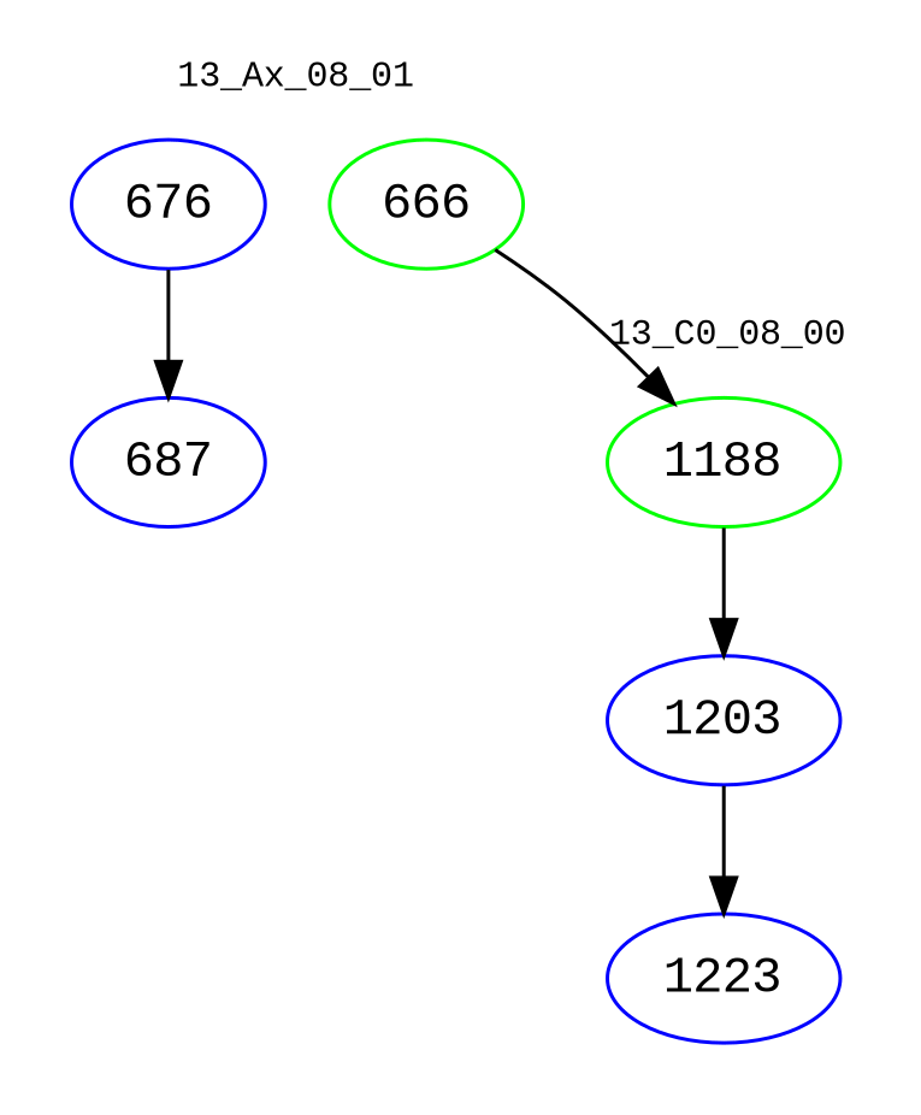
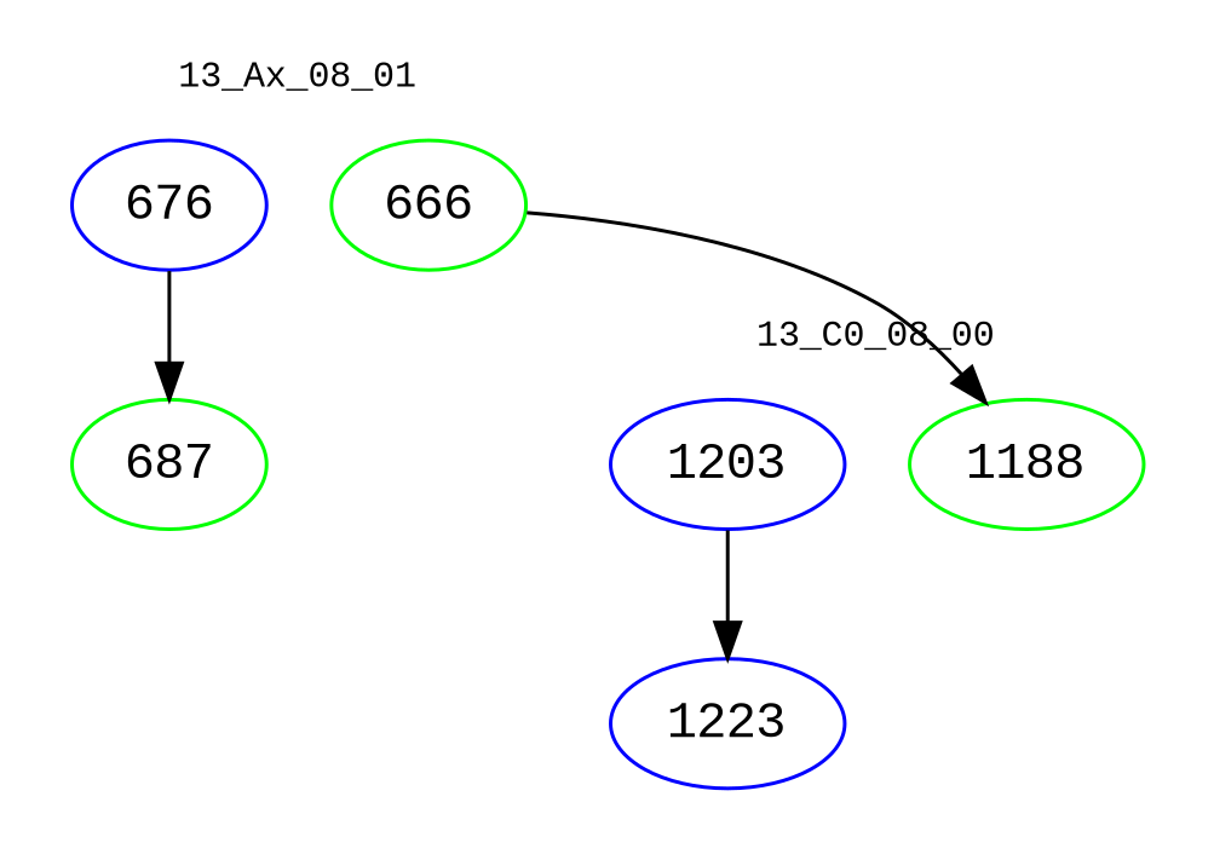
  digraph {
    fontname="Liberation Mono"
    node [color=blue fontname="Liberation Mono"]
    edge [color=black fontname="Liberation Mono"]
    n1 [color=green label=666]
    n2 [label=676]
-   n3 [label=687]
+   n3 [color=green label=687]
    n4 [color=green label=1188]
    n5 [label=1203]
    n6 [label=1223]
    subgraph cluster_1 {
      color=white
      fontsize=10
      label="13_Ax_08_01"
      n1
      n2
      n3
    }
    subgraph cluster_2 {
      color=white
      fontsize=10
      label="13_C0_08_00"
      n4
      n5
      n6
    }
    n1 -> n4
    n2 -> n3
-   n4 -> n5
    n5 -> n6
  }
